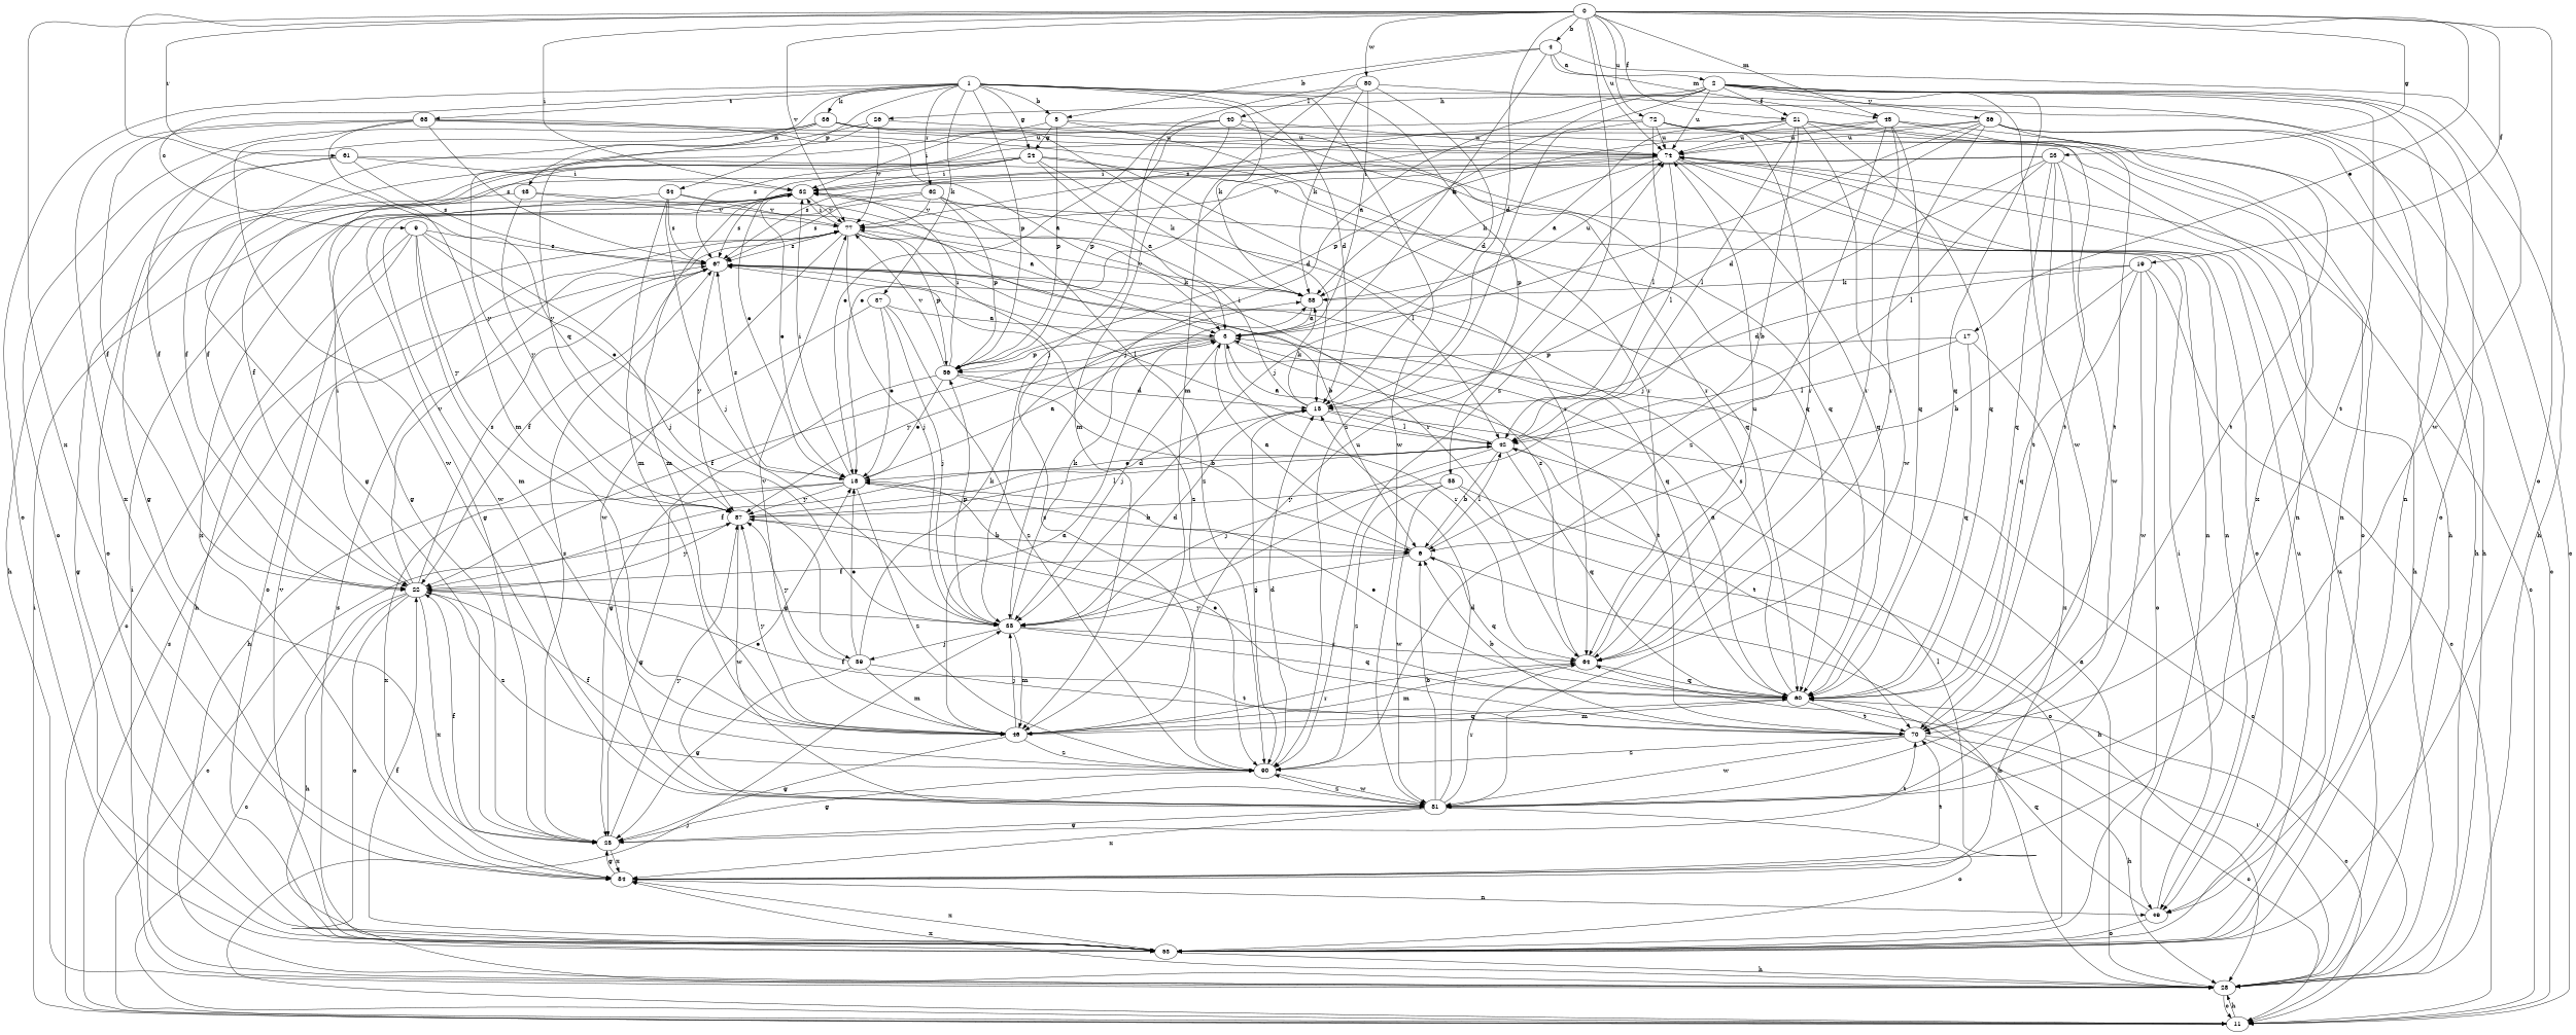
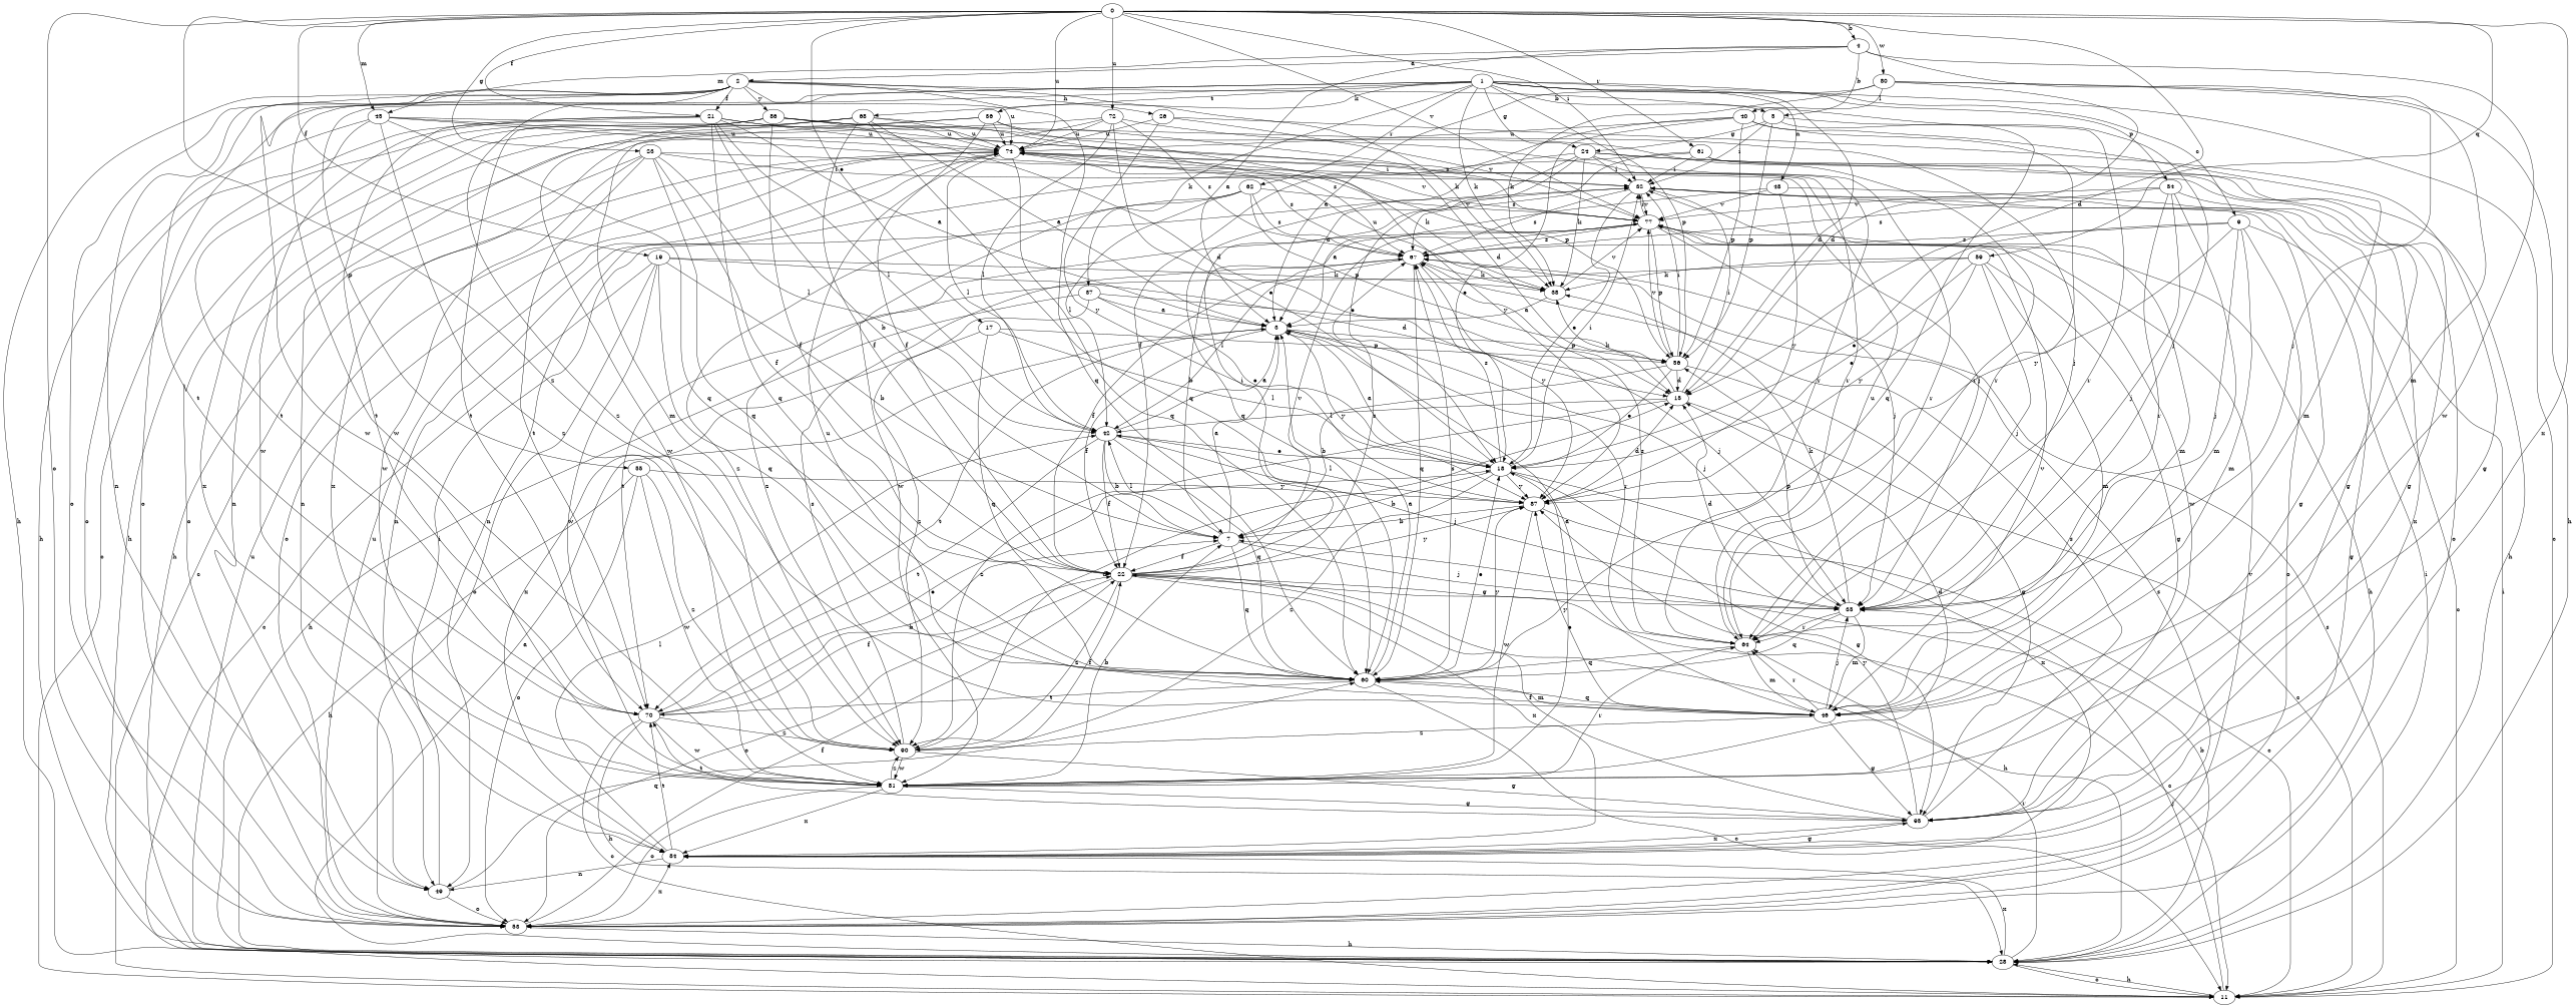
  strict digraph {
    0
    4
    15
    17
    19
    21
    23
    32
    45
    53
    59
    61
    72
    74
    77
    80
    84
    90
    5
    81
    2
    3
    46
    11
    38
    42
    56
    60
-   6
+   6 [label=7]
    70
    28
    35
    22
    18
    67
-   25
+   25 [label=95]
    64
    87
    49
    40
    1
    9
    24
    36
    37
    48
    54
    55
    62
    68
    26
    86
    0 -> 4 [label=b]
    0 -> 15 [label=d]
    0 -> 17 [label=e]
    0 -> 19 [label=f]
    0 -> 21 [label=f]
    0 -> 23 [label=g]
    0 -> 32 [label=i]
    0 -> 45 [label=m]
    0 -> 53 [label=o]
    0 -> 59 [label=q]
    0 -> 61 [label=r]
    0 -> 72 [label=u]
    0 -> 74 [label=u]
    0 -> 77 [label=v]
    0 -> 80 [label=w]
    0 -> 84 [label=x]
    0 -> 90 [label=z]
    4 -> 45 [label=m]
    4 -> 5 [label=b]
    4 -> 81 [label=w]
    4 -> 2 [label=a]
    4 -> 3 [label=a]
    4 -> 46 [label=m]
    15 -> 32 [label=i]
    15 -> 90 [label=z]
    15 -> 11 [label=c]
    15 -> 38 [label=k]
    15 -> 42 [label=l]
    17 -> 84 [label=x]
-   17 -> 42 [label=l]
+   17 -> 18 [label=l]
    17 -> 56 [label=p]
    17 -> 60 [label=q]
    19 -> 15 [label=d]
    19 -> 53 [label=o]
    19 -> 81 [label=w]
    19 -> 11 [label=c]
    19 -> 38 [label=k]
    19 -> 60 [label=q]
    19 -> 6 [label=b]
    21 -> 53 [label=o]
    21 -> 74 [label=u]
    21 -> 77 [label=s]
    21 -> 81 [label=w]
    21 -> 3 [label=a]
    21 -> 42 [label=l]
    21 -> 60 [label=q]
    21 -> 6 [label=b]
    21 -> 70 [label=t]
    23 -> 32 [label=i]
    23 -> 81 [label=w]
    23 -> 42 [label=l]
    23 -> 60 [label=q]
    23 -> 70 [label=t]
    23 -> 28 [label=h]
    23 -> 35 [label=j]
    23 -> 22 [label=f]
    32 -> 77 [label=v]
    32 -> 46 [label=m]
    32 -> 18 [label=e]
    32 -> 67 [label=s]
    32 -> 25 [label=g]
    45 -> 74 [label=u]
    45 -> 90 [label=z]
    45 -> 56 [label=p]
    45 -> 60 [label=q]
    45 -> 70 [label=t]
    45 -> 28 [label=h]
    45 -> 64 [label=r]
    53 -> 74 [label=u]
    53 -> 77 [label=v]
    53 -> 84 [label=x]
    53 -> 28 [label=h]
    53 -> 22 [label=f]
    53 -> 67 [label=s]
    59 -> 46 [label=m]
    59 -> 38 [label=k]
    59 -> 70 [label=t]
-   35 -> 59 [label=j]
+   59 -> 35 [label=j]
    59 -> 18 [label=e]
    59 -> 25 [label=g]
    59 -> 87 [label=y]
    61 -> 32 [label=i]
    61 -> 28 [label=h]
    61 -> 67 [label=s]
    61 -> 25 [label=g]
    61 -> 49 [label=n]
    72 -> 74 [label=u]
    72 -> 84 [label=x]
    72 -> 42 [label=l]
    72 -> 18 [label=e]
    72 -> 67 [label=s]
    72 -> 64 [label=r]
    72 -> 49 [label=n]
    74 -> 32 [label=i]
    74 -> 53 [label=o]
    74 -> 77 [label=v]
    74 -> 11 [label=c]
    74 -> 38 [label=k]
    74 -> 42 [label=l]
    74 -> 60 [label=q]
    74 -> 67 [label=s]
    74 -> 49 [label=n]
    77 -> 32 [label=i]
    77 -> 90 [label=z]
    77 -> 81 [label=w]
    77 -> 56 [label=p]
    77 -> 6 [label=b]
    77 -> 28 [label=h]
    77 -> 35 [label=j]
    77 -> 67 [label=s]
    80 -> 15 [label=d]
    80 -> 3 [label=a]
    80 -> 38 [label=k]
    80 -> 28 [label=h]
    80 -> 35 [label=j]
    80 -> 40 [label=l]
    84 -> 42 [label=l]
    84 -> 70 [label=t]
    84 -> 25 [label=g]
    84 -> 49 [label=n]
    90 -> 15 [label=d]
    90 -> 81 [label=w]
    90 -> 22 [label=f]
    90 -> 67 [label=s]
    90 -> 25 [label=g]
    5 -> 32 [label=i]
    5 -> 56 [label=p]
    5 -> 60 [label=q]
    5 -> 64 [label=r]
    5 -> 24 [label=g]
    81 -> 15 [label=d]
    81 -> 53 [label=o]
    81 -> 84 [label=x]
    81 -> 90 [label=z]
    81 -> 6 [label=b]
    81 -> 18 [label=e]
    81 -> 25 [label=g]
    81 -> 64 [label=r]
    2 -> 21 [label=f]
    2 -> 53 [label=o]
    2 -> 74 [label=u]
    2 -> 90 [label=z]
    2 -> 81 [label=w]
    2 -> 38 [label=k]
    2 -> 60 [label=q]
    2 -> 70 [label=t]
    2 -> 28 [label=h]
    2 -> 35 [label=j]
    2 -> 49 [label=n]
    2 -> 26 [label=h]
    2 -> 86 [label=y]
    3 -> 56 [label=p]
    3 -> 70 [label=t]
    3 -> 35 [label=j]
    3 -> 22 [label=f]
    3 -> 64 [label=r]
    3 -> 87 [label=y]
    46 -> 74 [label=u]
    46 -> 77 [label=v]
    46 -> 90 [label=z]
    46 -> 3 [label=a]
    46 -> 60 [label=q]
    46 -> 35 [label=j]
    46 -> 25 [label=g]
    46 -> 64 [label=r]
    46 -> 87 [label=y]
    11 -> 32 [label=i]
    11 -> 28 [label=h]
    11 -> 35 [label=j]
    11 -> 67 [label=s]
    38 -> 74 [label=u]
    38 -> 77 [label=v]
    38 -> 3 [label=a]
    42 -> 3 [label=a]
    42 -> 60 [label=q]
    42 -> 6 [label=b]
    42 -> 70 [label=t]
    42 -> 35 [label=j]
    42 -> 22 [label=f]
    42 -> 18 [label=e]
    56 -> 15 [label=d]
    56 -> 32 [label=i]
    56 -> 77 [label=v]
    56 -> 6 [label=b]
    56 -> 18 [label=e]
    56 -> 25 [label=g]
    60 -> 3 [label=a]
    60 -> 46 [label=m]
    60 -> 11 [label=c]
    60 -> 70 [label=t]
    60 -> 18 [label=e]
    60 -> 67 [label=s]
    60 -> 87 [label=y]
    6 -> 3 [label=a]
    6 -> 42 [label=l]
    6 -> 60 [label=q]
    6 -> 35 [label=j]
    6 -> 22 [label=f]
    70 -> 90 [label=z]
    70 -> 81 [label=w]
    70 -> 11 [label=c]
    70 -> 6 [label=b]
    70 -> 28 [label=h]
    70 -> 22 [label=f]
    70 -> 18 [label=e]
    28 -> 32 [label=i]
    28 -> 74 [label=u]
    28 -> 84 [label=x]
    28 -> 3 [label=a]
    28 -> 11 [label=c]
    28 -> 6 [label=b]
    28 -> 64 [label=r]
    35 -> 15 [label=d]
    35 -> 46 [label=m]
    35 -> 38 [label=k]
    35 -> 56 [label=p]
    35 -> 60 [label=q]
    35 -> 64 [label=r]
    22 -> 32 [label=i]
    22 -> 53 [label=o]
    22 -> 77 [label=v]
    22 -> 84 [label=x]
    22 -> 90 [label=z]
    22 -> 11 [label=c]
    22 -> 28 [label=h]
    22 -> 35 [label=g]
    22 -> 67 [label=s]
    22 -> 87 [label=y]
    18 -> 32 [label=i]
    18 -> 84 [label=x]
    18 -> 90 [label=z]
    18 -> 3 [label=a]
    18 -> 6 [label=b]
    18 -> 67 [label=s]
    18 -> 25 [label=g]
    18 -> 87 [label=y]
    67 -> 38 [label=k]
    67 -> 42 [label=l]
    67 -> 60 [label=q]
    67 -> 22 [label=f]
    67 -> 87 [label=y]
    25 -> 84 [label=x]
    25 -> 70 [label=t]
    25 -> 22 [label=f]
    25 -> 67 [label=s]
    25 -> 87 [label=y]
    64 -> 74 [label=u]
    64 -> 46 [label=m]
    64 -> 60 [label=q]
    64 -> 67 [label=s]
    87 -> 15 [label=d]
    87 -> 81 [label=w]
    87 -> 11 [label=c]
    87 -> 42 [label=l]
    87 -> 6 [label=b]
    49 -> 32 [label=i]
    49 -> 53 [label=o]
    49 -> 60 [label=q]
    40 -> 74 [label=u]
    40 -> 46 [label=m]
    40 -> 56 [label=p]
    40 -> 22 [label=f]
    40 -> 18 [label=e]
    40 -> 64 [label=r]
    1 -> 15 [label=d]
    1 -> 53 [label=o]
    1 -> 5 [label=b]
    1 -> 81 [label=w]
    1 -> 11 [label=c]
    1 -> 38 [label=k]
    1 -> 56 [label=p]
    1 -> 9 [label=c]
    1 -> 24 [label=g]
    1 -> 36 [label=k]
    1 -> 37 [label=k]
    1 -> 48 [label=n]
    1 -> 54 [label=p]
    1 -> 55 [label=p]
    1 -> 62 [label=r]
    1 -> 68 [label=t]
    9 -> 53 [label=o]
    9 -> 46 [label=m]
    9 -> 11 [label=c]
    9 -> 35 [label=j]
    9 -> 18 [label=e]
    9 -> 67 [label=s]
    9 -> 87 [label=y]
    24 -> 32 [label=i]
    24 -> 53 [label=o]
    24 -> 3 [label=a]
    24 -> 38 [label=k]
    24 -> 60 [label=q]
    24 -> 18 [label=e]
    24 -> 25 [label=g]
    24 -> 64 [label=r]
    36 -> 15 [label=d]
    36 -> 53 [label=o]
    36 -> 74 [label=u]
    36 -> 22 [label=f]
    36 -> 87 [label=y]
    36 -> 49 [label=n]
    37 -> 90 [label=z]
    37 -> 3 [label=a]
    37 -> 28 [label=h]
    37 -> 35 [label=j]
    37 -> 18 [label=e]
    48 -> 53 [label=g]
    48 -> 77 [label=v]
    48 -> 3 [label=a]
    48 -> 87 [label=y]
    54 -> 77 [label=v]
    54 -> 84 [label=x]
    54 -> 46 [label=m]
    54 -> 35 [label=j]
    54 -> 67 [label=s]
    54 -> 64 [label=r]
    55 -> 53 [label=o]
    55 -> 90 [label=z]
    55 -> 81 [label=w]
    55 -> 28 [label=h]
    55 -> 87 [label=y]
    62 -> 77 [label=v]
    62 -> 90 [label=z]
    62 -> 81 [label=w]
    62 -> 42 [label=l]
    62 -> 56 [label=p]
    62 -> 67 [label=s]
    68 -> 74 [label=u]
    68 -> 84 [label=x]
    68 -> 81 [label=w]
    68 -> 3 [label=a]
    68 -> 46 [label=m]
    68 -> 60 [label=q]
    68 -> 22 [label=f]
    68 -> 67 [label=s]
    26 -> 74 [label=u]
    26 -> 77 [label=v]
    26 -> 25 [label=g]
    26 -> 87 [label=y]
    86 -> 15 [label=d]
    86 -> 74 [label=u]
    86 -> 11 [label=c]
    86 -> 70 [label=t]
    86 -> 28 [label=h]
    86 -> 35 [label=j]
    86 -> 22 [label=f]
    86 -> 64 [label=r]
  }
